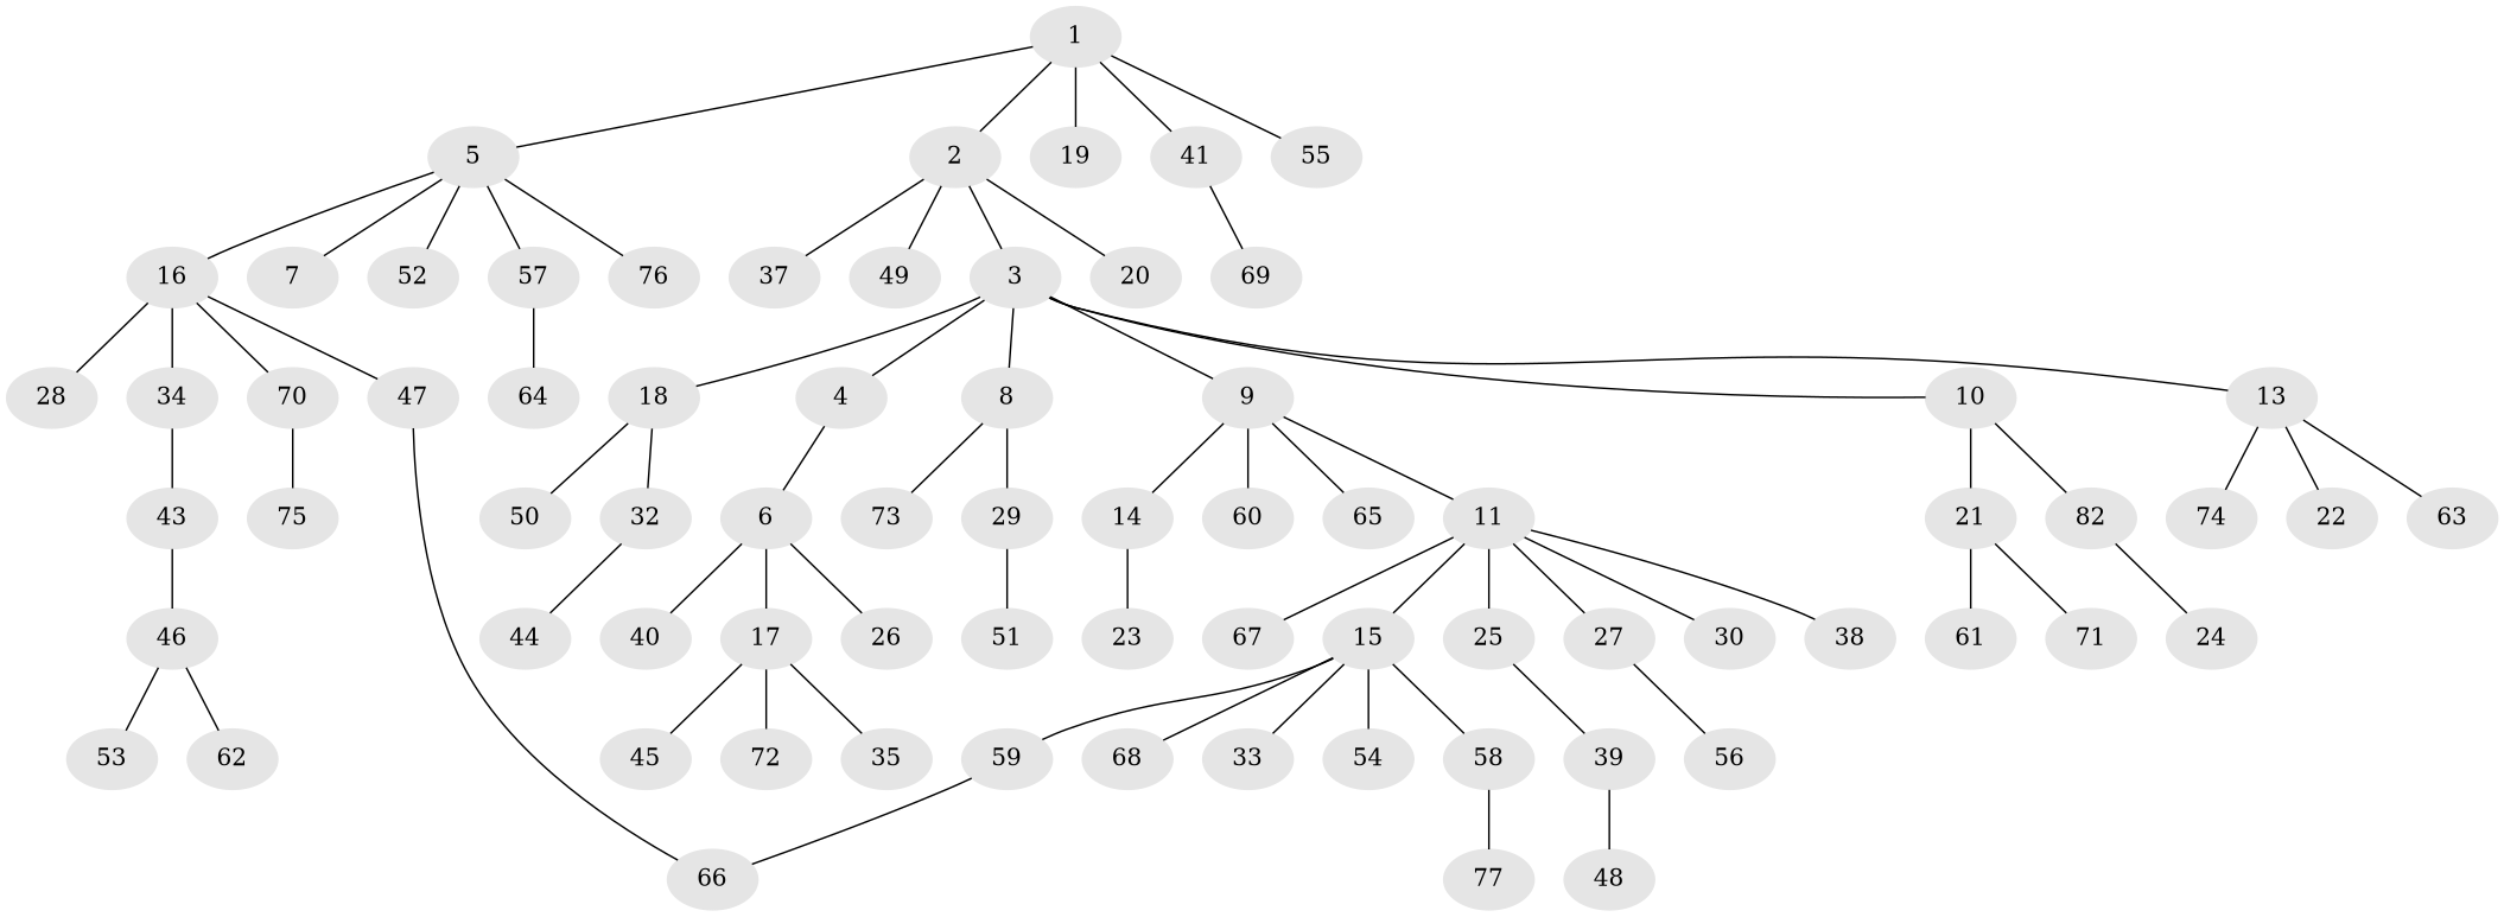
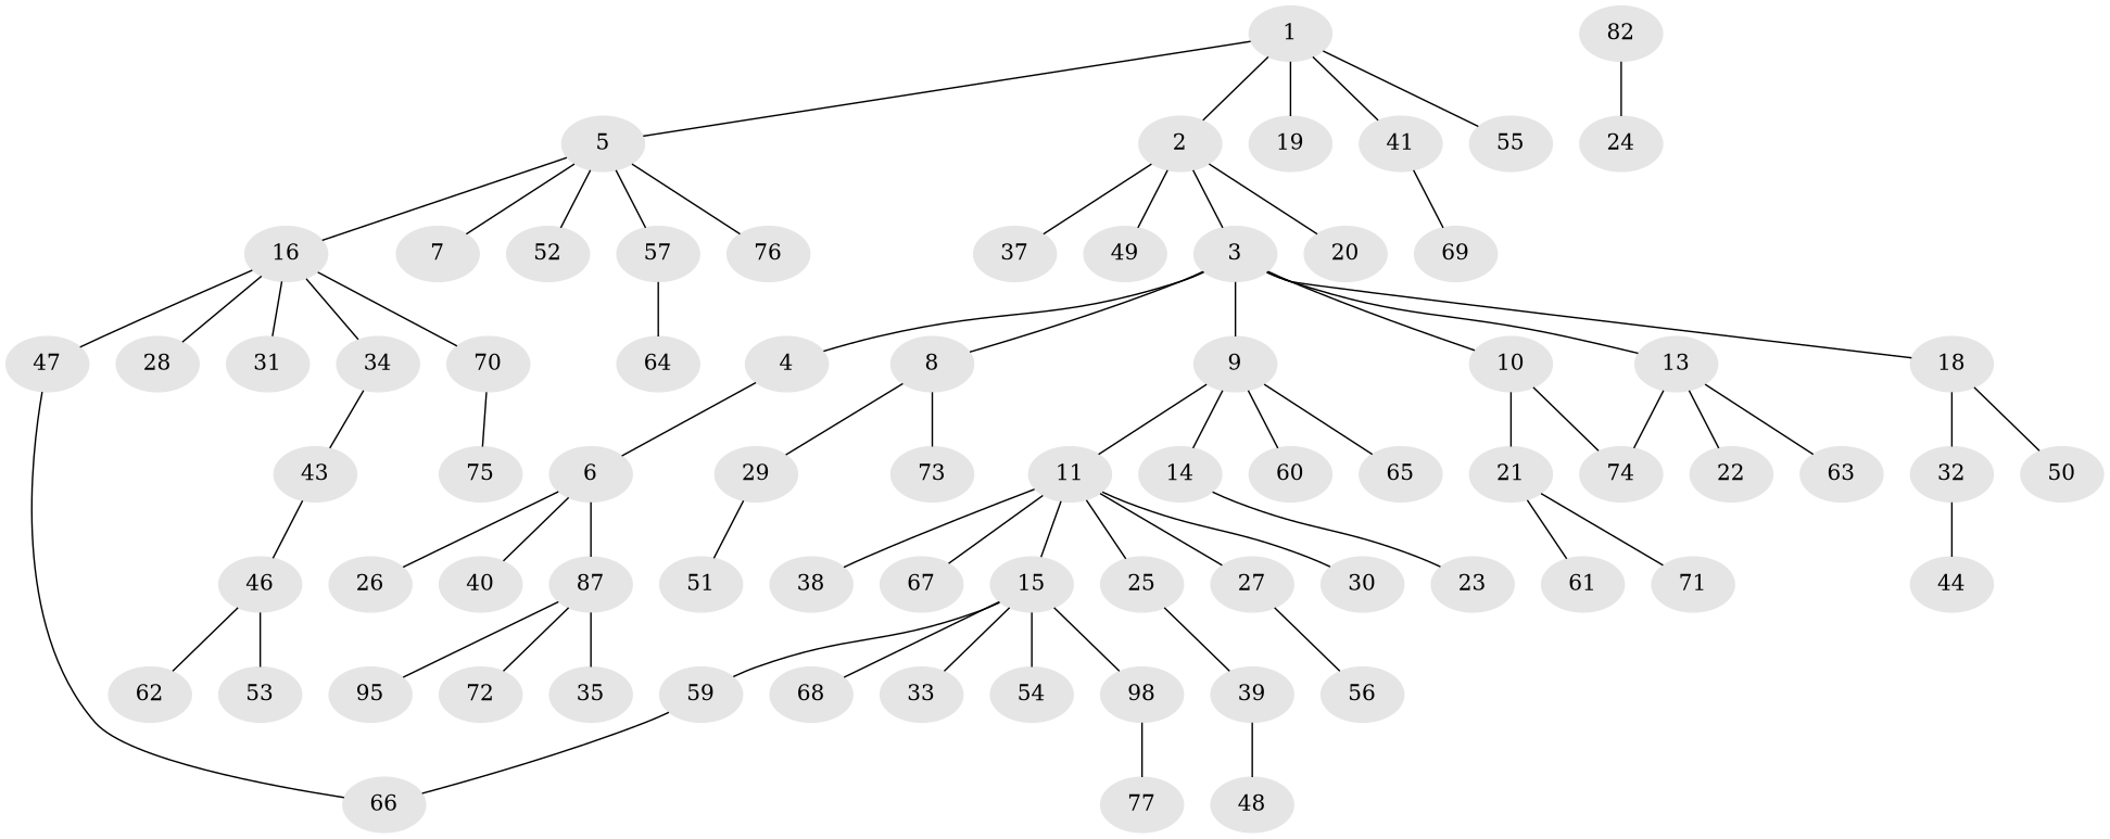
  graph {
    node [color=gray90 style=filled]
    1
    2
    5
    19
    41
    55
    3
    20
    37
    49
    7
    16
    52
    57
    76
    69
    4
    8
    9
    10
    13
    18
    6
    29
    73
    11
    14
    60
    65
    n30 [label=82]
    21
    22
    63
    74
    32
    50
-   17
+   17 [label=87]
    26
    40
    28
+   31
    34
    47
    70
    64
    35
-   45
+   45 [label=95]
    72
    51
    15
    25
    27
    30
    38
    67
    23
    24
    61
    71
    33
    54
-   58
+   58 [label=98]
    59
    68
    39
    56
    77
    66
    43
    75
    44
    48
    46
    53
    62
    1 -- 2
    1 -- 5
    1 -- 19
    1 -- 41
    1 -- 55
    2 -- 3
    2 -- 20
    2 -- 37
    2 -- 49
    5 -- 7
    5 -- 16
    5 -- 52
    5 -- 57
    5 -- 76
    41 -- 69
    3 -- 4
    3 -- 8
    3 -- 9
    3 -- 10
    3 -- 13
    3 -- 18
    16 -- 28
+   16 -- 31
    16 -- 34
    16 -- 47
    16 -- 70
    57 -- 64
    4 -- 6
    8 -- 29
    8 -- 73
    9 -- 11
    9 -- 14
    9 -- 60
    9 -- 65
-   10 -- n30
+   10 -- 74
    10 -- 21
    13 -- 22
    13 -- 63
    13 -- 74
    18 -- 32
    18 -- 50
    6 -- 17
    6 -- 26
    6 -- 40
    29 -- 51
    11 -- 15
    11 -- 25
    11 -- 27
    11 -- 30
    11 -- 38
    11 -- 67
    14 -- 23
    n30 -- 24
    21 -- 61
    21 -- 71
    32 -- 44
    17 -- 35
    17 -- 45
    17 -- 72
    34 -- 43
    47 -- 66
    70 -- 75
    15 -- 33
    15 -- 54
    15 -- 58
    15 -- 59
    15 -- 68
    25 -- 39
    27 -- 56
    58 -- 77
    59 -- 66
    39 -- 48
    43 -- 46
    46 -- 53
    46 -- 62
  }
